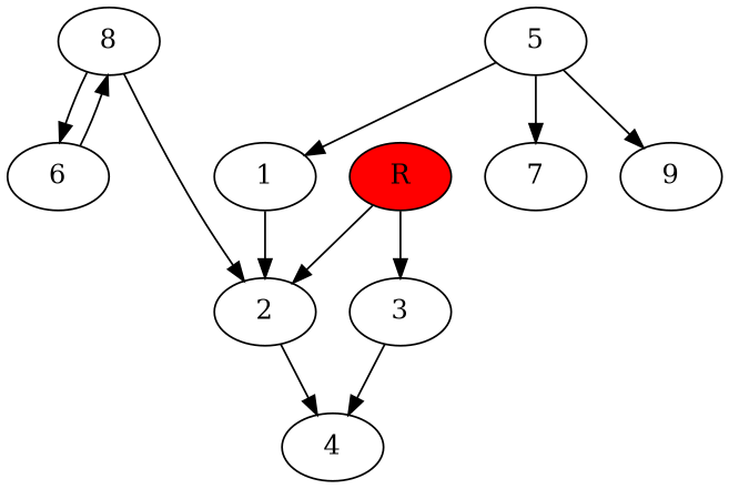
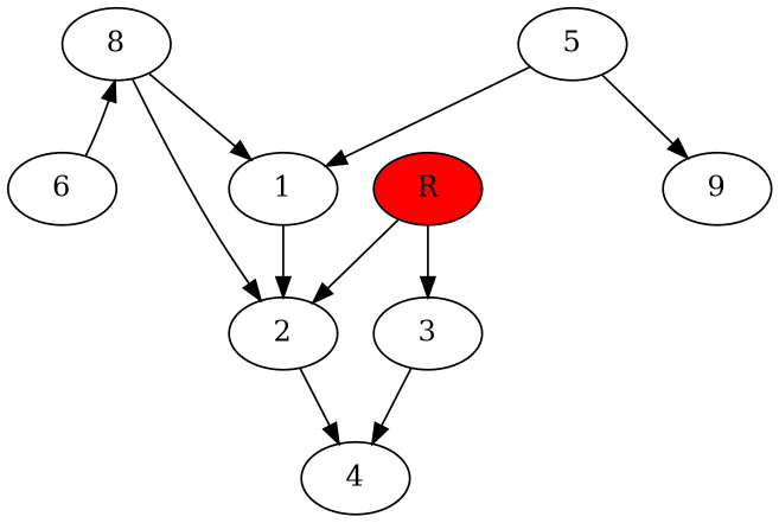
  digraph {
    1
    2
    4
    8
    6
    3
    5
-   7
    9
    R [fillcolor="#ff0000" style=filled]
    1 -> 2
    2 -> 4
    8 -> 2
-   8 -> 6
+   8 -> 1
    6 -> 8
    3 -> 4
    5 -> 1
-   5 -> 7
    5 -> 9
    R -> 2
    R -> 3
  }
